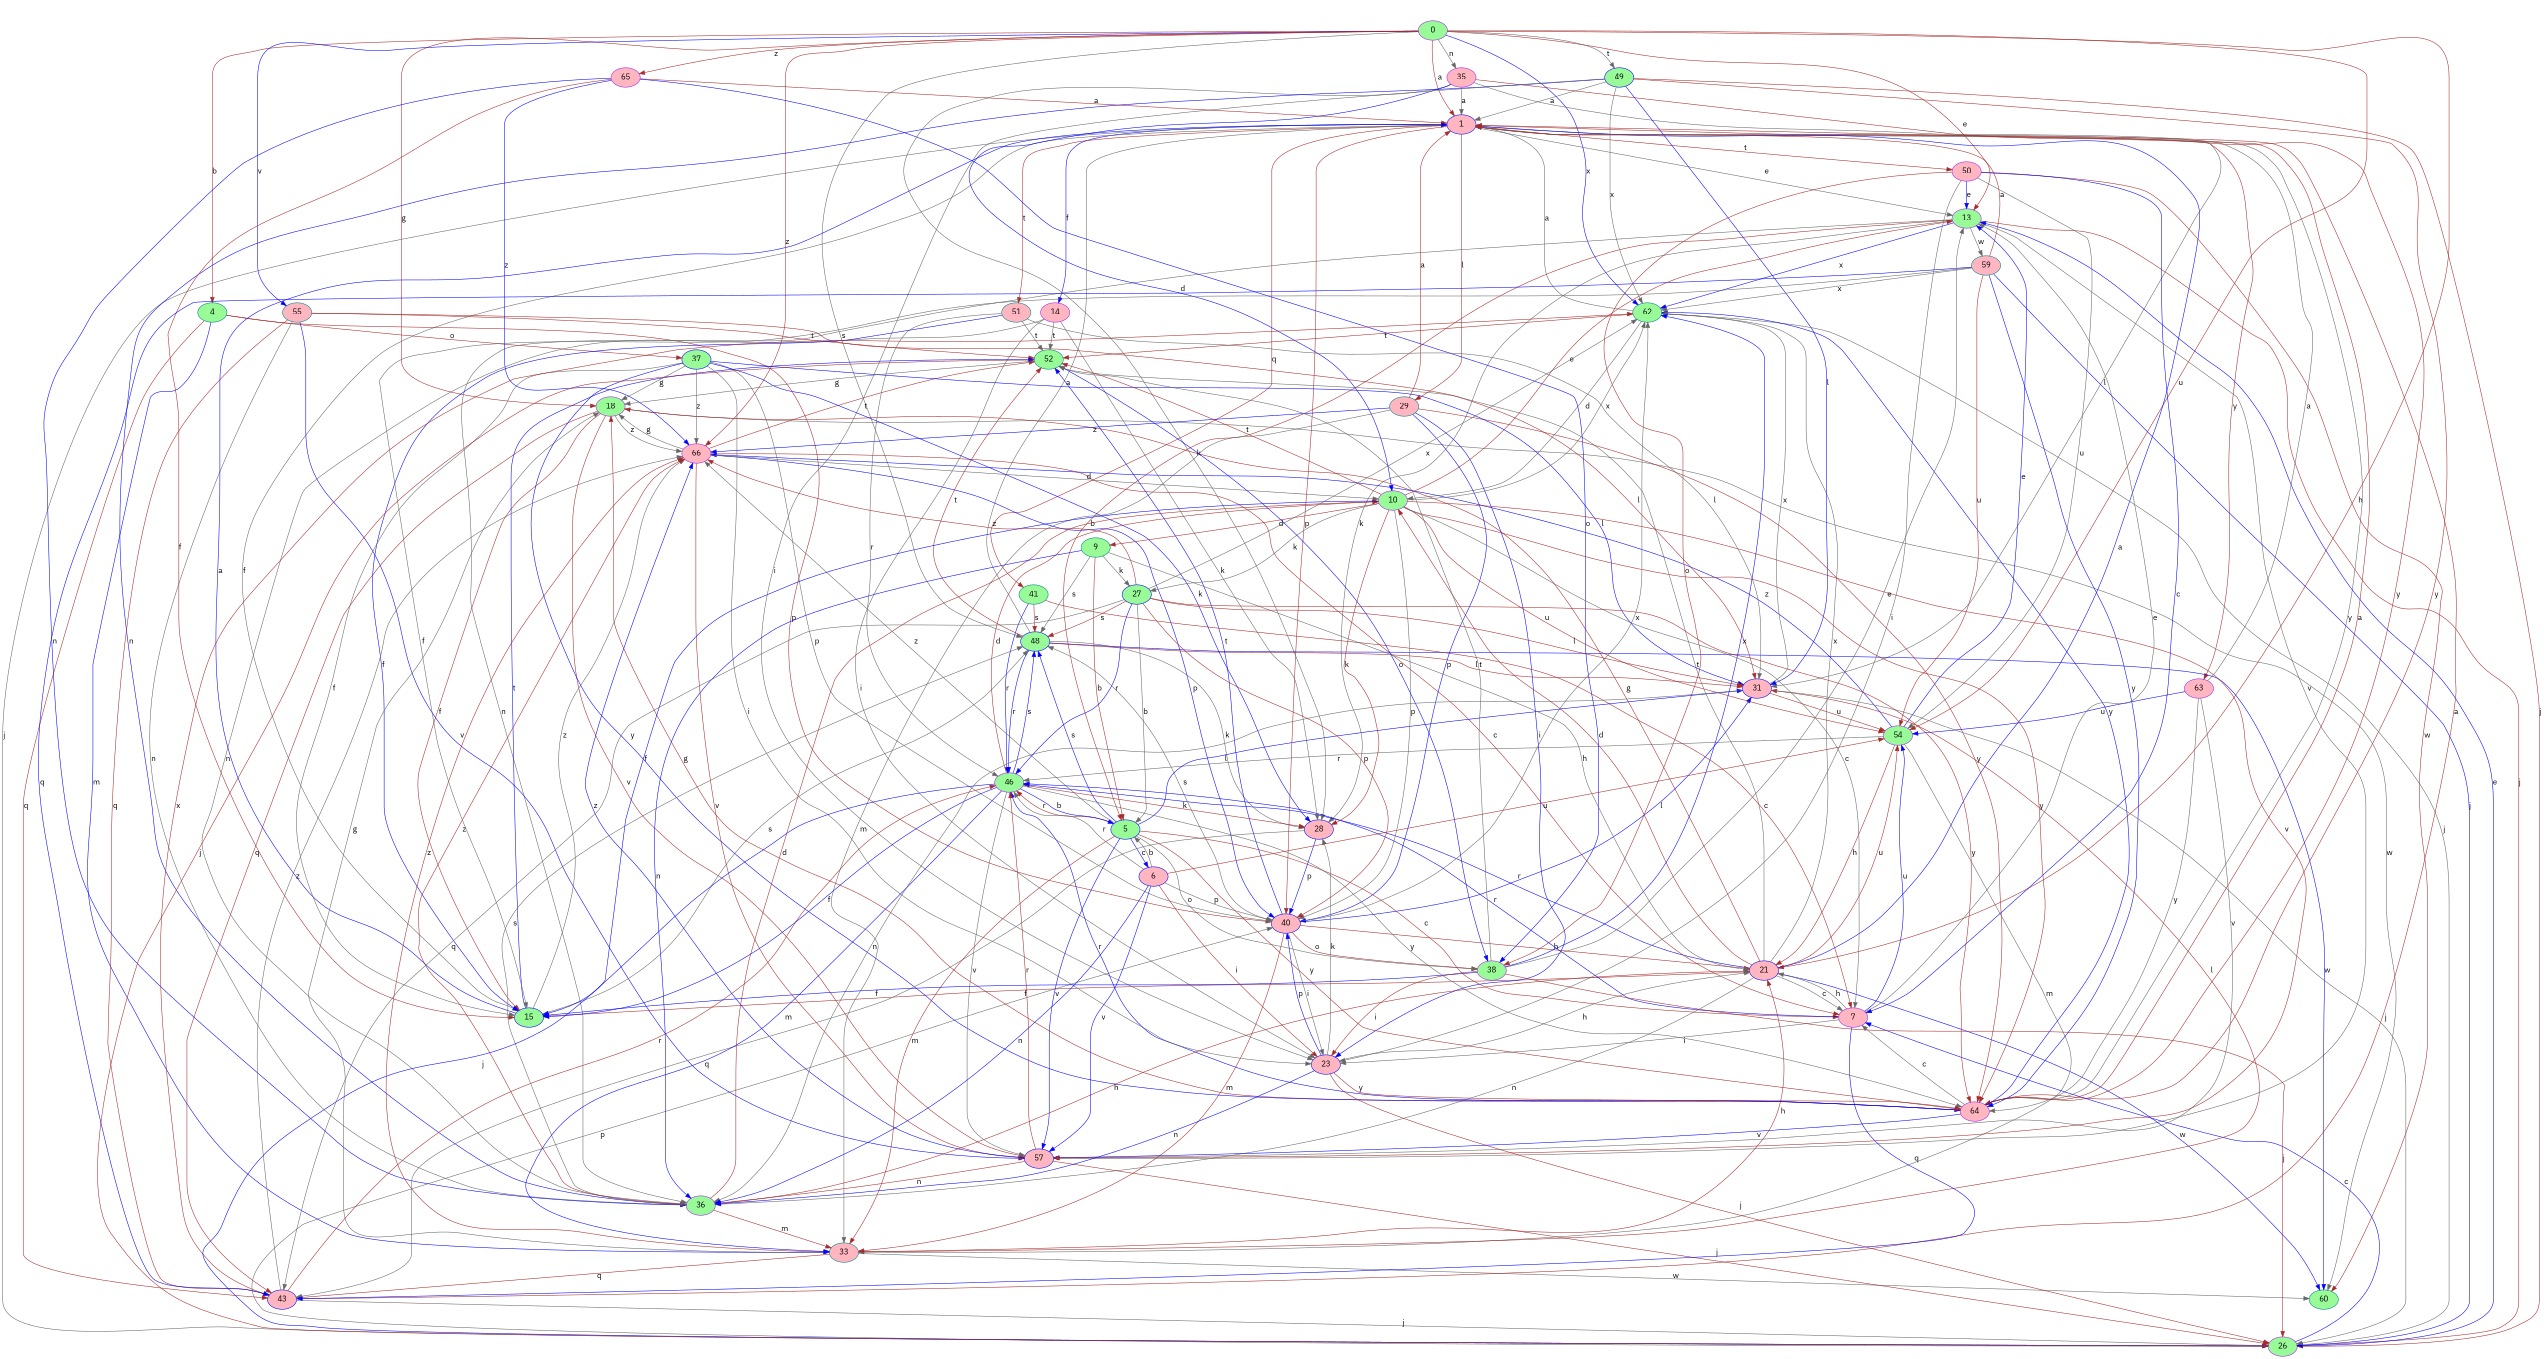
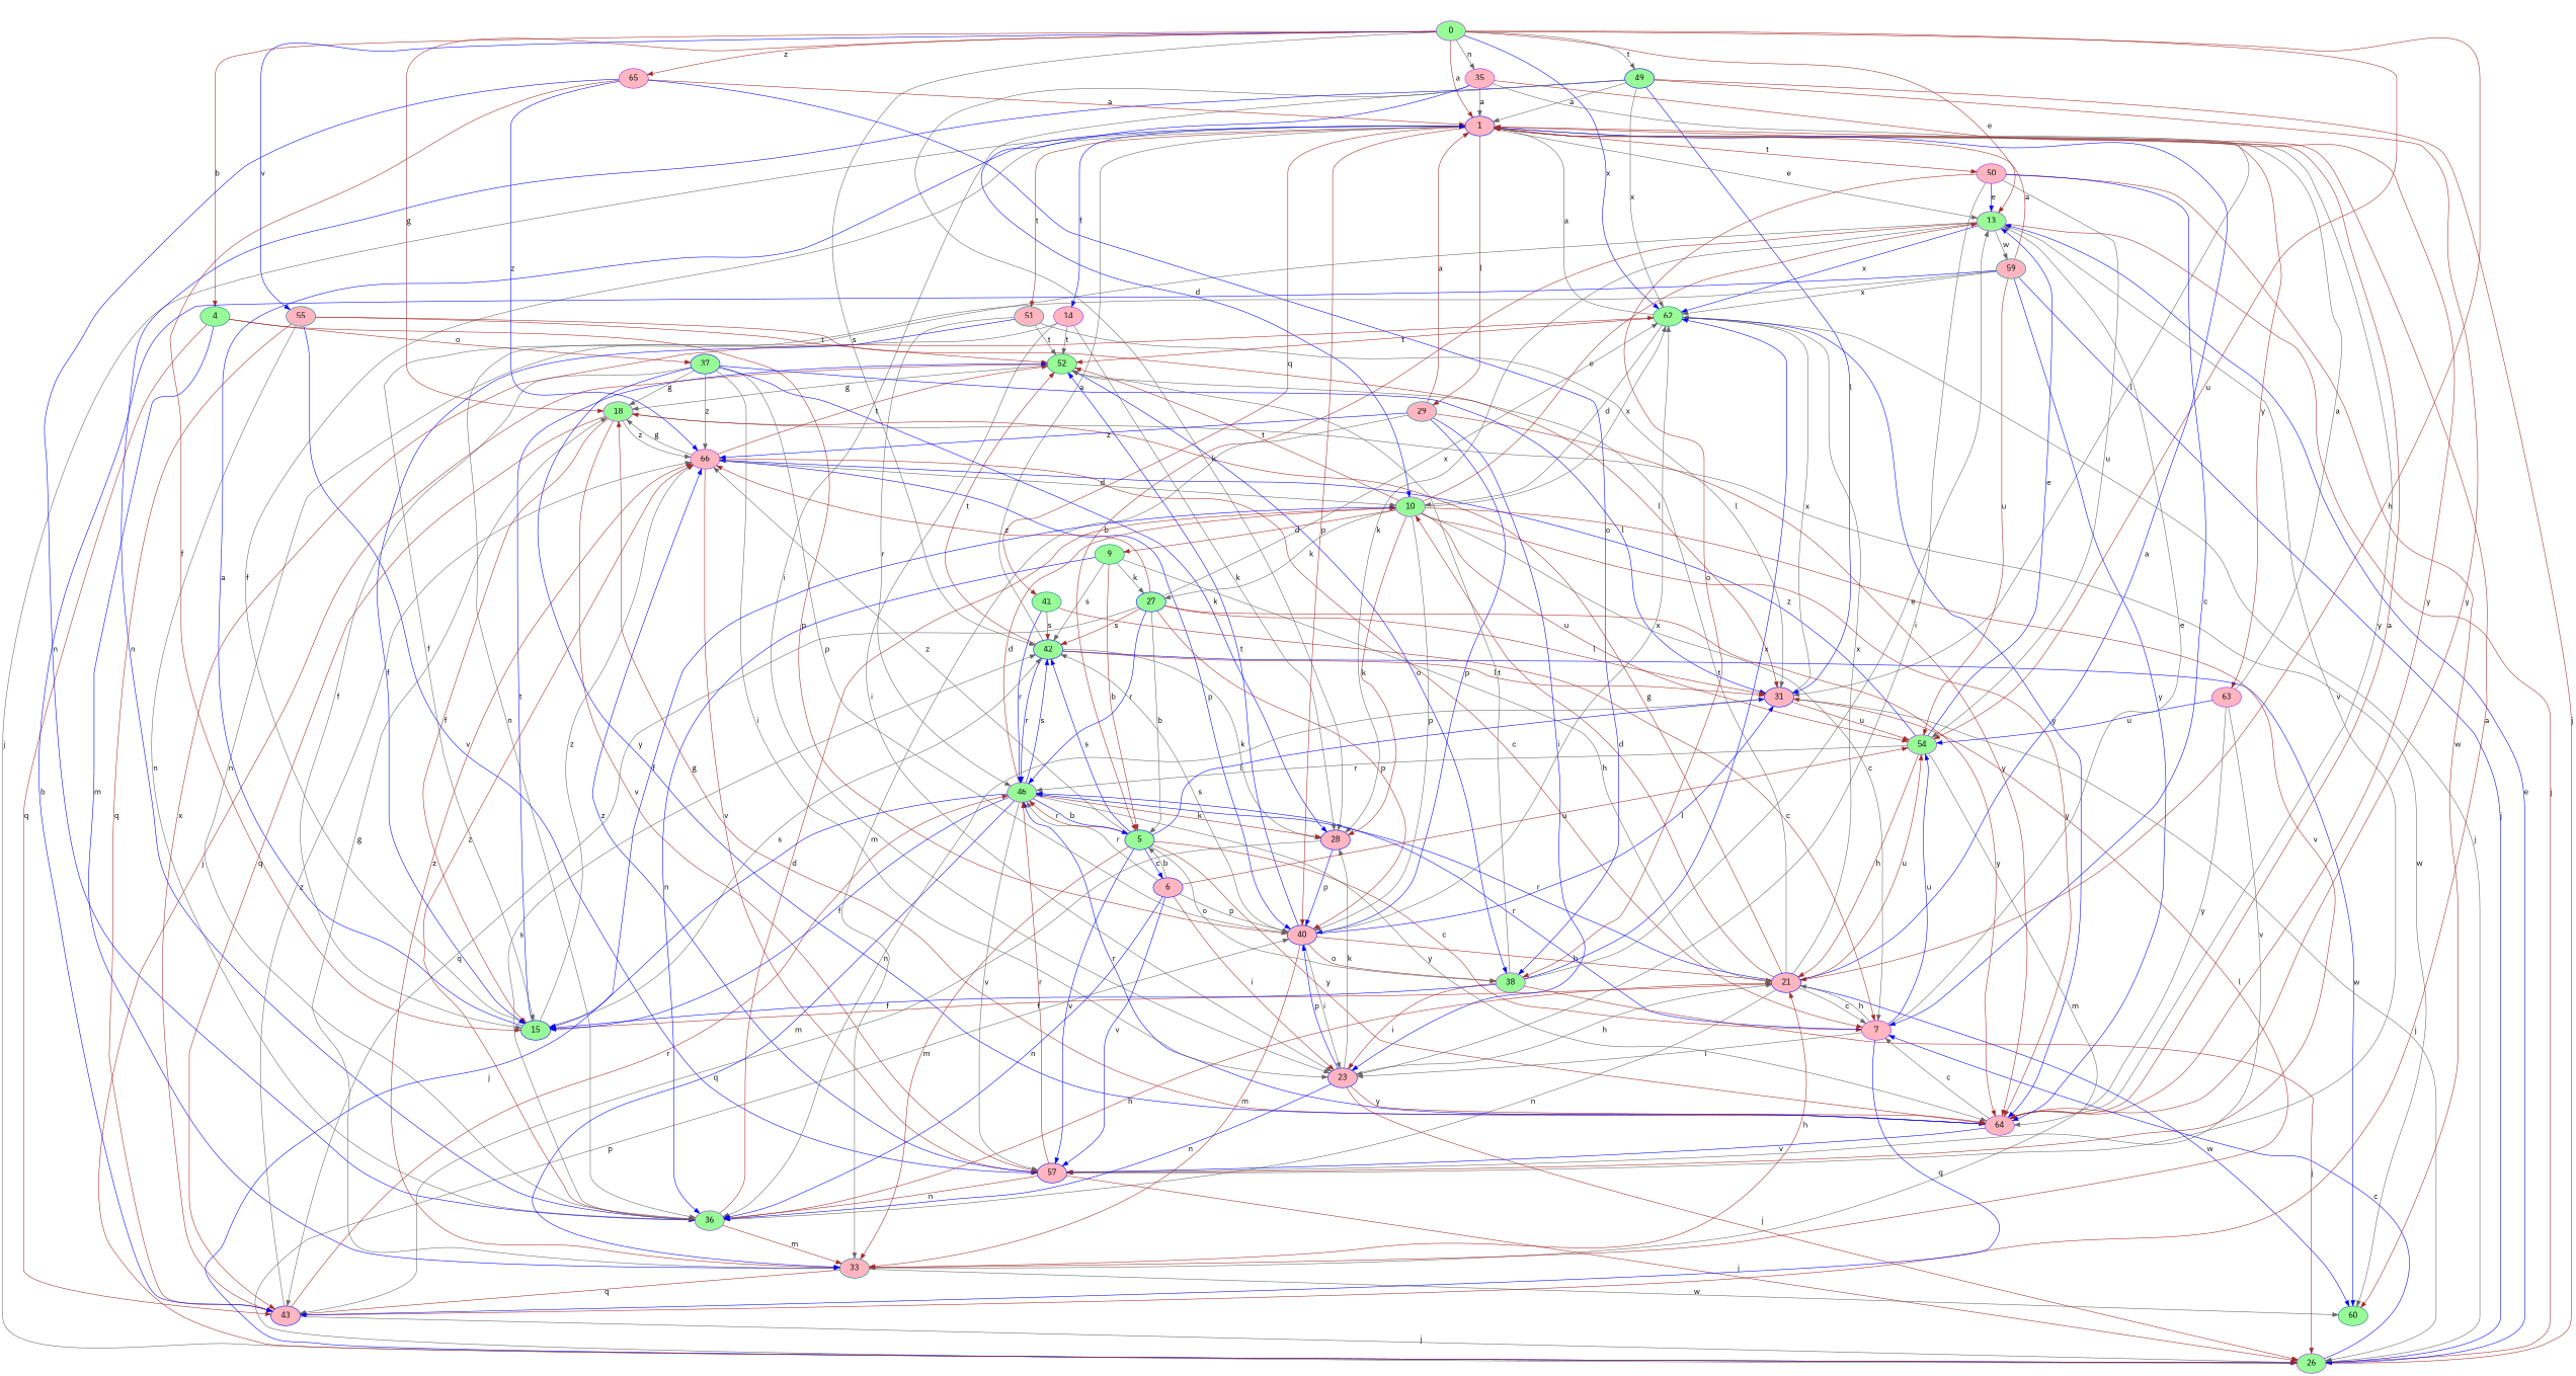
  strict digraph {
    fontname="IBM Plex Sans"
    node [color=purple fillcolor=lightpink fontname="IBM Plex Sans" style=filled]
    edge [color=brown fontname="IBM Plex Sans"]
    0 [fillcolor=palegreen]
    1 [color=blue]
    4 [color=teal fillcolor=palegreen]
    13 [fillcolor=palegreen]
    18 [fillcolor=palegreen]
    21 [color=blue]
    35
-   48 [color=blue fillcolor=palegreen]
+   48 [color=blue fillcolor=palegreen label=42]
    49 [color=blue fillcolor=palegreen]
    54 [fillcolor=palegreen]
    55 [color=teal]
    62 [color=teal fillcolor=palegreen]
    65
    66
    14
    15 [color=blue fillcolor=palegreen]
    26 [fillcolor=palegreen]
    29 [color=teal]
    40 [color=blue]
    41 [color=teal fillcolor=palegreen]
    50
    51 [color=teal]
    63
    64
    33 [color=teal]
    37 [color=blue fillcolor=palegreen]
    43 [color=blue]
    5 [color=blue fillcolor=palegreen]
    57 [color=blue]
    36 [fillcolor=palegreen]
    28 [color=blue]
    59 [color=teal]
    60 [color=teal fillcolor=palegreen]
    7
    46 [fillcolor=palegreen]
    10 [fillcolor=palegreen]
    52 [color=teal fillcolor=palegreen]
    31 [color=blue]
    23 [color=blue]
    38 [fillcolor=palegreen]
    6 [color=blue]
    9 [color=teal fillcolor=palegreen]
    27 [color=blue fillcolor=palegreen]
    0 -> 1 [label=a]
    0 -> 4 [label=b]
    0 -> 13 [label=e]
    0 -> 18 [label=g]
    0 -> 21 [label=h]
    0 -> 35 [color=gray40 label=n]
    0 -> 48 [color=gray40 label=s]
    0 -> 49 [color=gray40 label=t]
    0 -> 54 [label=u]
    0 -> 55 [color=blue label=v]
    0 -> 62 [color=blue label=x]
    0 -> 65 [label=z]
-   0 -> 66 [label=z]
    1 -> 13 [color=gray40 label=e]
    1 -> 14 [color=blue label=f]
    1 -> 15 [color=gray40 label=f]
    1 -> 26 [color=gray40 label=j]
    1 -> 29 [label=l]
    1 -> 40 [label=p]
    1 -> 41 [label=q]
    1 -> 50 [label=t]
    1 -> 51 [label=t]
    1 -> 63 [label=y]
    1 -> 64 [color=gray40 label=y]
    4 -> 40 [label=p]
    4 -> 33 [color=blue label=m]
    4 -> 37 [label=o]
    4 -> 43 [label=q]
    13 -> 62 [color=blue label=x]
    13 -> 26 [label=j]
    13 -> 5 [label=b]
    13 -> 57 [color=gray40 label=v]
    13 -> 36 [color=gray40 label=n]
    13 -> 28 [color=gray40 label=k]
    13 -> 59 [color=gray40 label=w]
    18 -> 66 [color=gray40 label=z]
    18 -> 15 [label=f]
    18 -> 43 [label=q]
    18 -> 57 [label=v]
    18 -> 60 [color=gray40 label=w]
    21 -> 1 [color=blue label=a]
    21 -> 18 [label=g]
    21 -> 54 [label=u]
    21 -> 62 [color=gray40 label=x]
    21 -> 15 [label=f]
    21 -> 36 [color=gray40 label=n]
    21 -> 60 [color=blue label=w]
    21 -> 7 [color=gray40 label=c]
    21 -> 46 [color=blue label=r]
    21 -> 10 [label=d]
    21 -> 52 [color=gray40 label=t]
    35 -> 1 [color=gray40 label=a]
    35 -> 64 [label=y]
    35 -> 28 [color=gray40 label=k]
    35 -> 10 [color=blue label=d]
    35 -> 31 [color=gray40 label=l]
    48 -> 1 [color=gray40 label=a]
    48 -> 28 [color=gray40 label=k]
    48 -> 60 [color=blue label=w]
    48 -> 46 [color=blue label=r]
    48 -> 52 [label=t]
    48 -> 31 [label=l]
    49 -> 1 [color=gray40 label=a]
    49 -> 62 [color=gray40 label=x]
    49 -> 26 [label=j]
    49 -> 64 [label=y]
    49 -> 36 [color=blue label=n]
    49 -> 31 [color=blue label=l]
    49 -> 23 [color=gray40 label=i]
    54 -> 13 [color=blue label=e]
    54 -> 21 [label=h]
    54 -> 66 [color=blue label=z]
    54 -> 33 [color=gray40 label=m]
    54 -> 46 [color=gray40 label=r]
    55 -> 43 [label=q]
    55 -> 57 [color=blue label=v]
    55 -> 36 [color=gray40 label=n]
    55 -> 52 [label=t]
    55 -> 31 [label=l]
    62 -> 1 [color=gray40 label=a]
    62 -> 26 [color=gray40 label=j]
-   64 -> 62 [color=blue label=y]
+   62 -> 64 [color=blue label=y]
    62 -> 10 [color=gray40 label=d]
    62 -> 52 [label=t]
    65 -> 1 [label=a]
    65 -> 66 [color=blue label=z]
    65 -> 15 [label=f]
    65 -> 36 [color=blue label=n]
    65 -> 38 [color=blue label=o]
    66 -> 18 [color=gray40 label=g]
    66 -> 40 [color=blue label=p]
    66 -> 57 [label=v]
    66 -> 7 [label=c]
    66 -> 10 [color=gray40 label=d]
    66 -> 52 [label=t]
    14 -> 36 [color=gray40 label=n]
    14 -> 28 [color=gray40 label=k]
    14 -> 52 [color=gray40 label=t]
    14 -> 23 [color=gray40 label=i]
    15 -> 1 [color=blue label=a]
    15 -> 48 [color=gray40 label=s]
    15 -> 66 [color=gray40 label=z]
    15 -> 52 [color=blue label=t]
    26 -> 13 [color=blue label=e]
    26 -> 40 [color=gray40 label=p]
    26 -> 7 [color=blue label=c]
    29 -> 1 [label=a]
    29 -> 66 [color=blue label=z]
    29 -> 40 [color=blue label=p]
    29 -> 64 [label=y]
    29 -> 33 [color=gray40 label=m]
    29 -> 23 [color=blue label=i]
    40 -> 21 [label=h]
    40 -> 48 [color=gray40 label=s]
    40 -> 62 [color=gray40 label=x]
    40 -> 33 [label=m]
    40 -> 52 [color=blue label=t]
    40 -> 31 [color=blue label=l]
    40 -> 23 [color=gray40 label=i]
    40 -> 38 [label=o]
    41 -> 48 [label=s]
    41 -> 7 [label=c]
    41 -> 46 [color=blue label=r]
    50 -> 13 [color=blue label=e]
    50 -> 54 [color=gray40 label=u]
    50 -> 60 [label=w]
    50 -> 7 [color=blue label=c]
    50 -> 23 [color=gray40 label=i]
    50 -> 38 [label=o]
    51 -> 15 [color=blue label=f]
    51 -> 46 [color=gray40 label=r]
    51 -> 52 [color=gray40 label=t]
    51 -> 31 [color=gray40 label=l]
    63 -> 1 [color=gray40 label=a]
    63 -> 54 [color=blue label=u]
    63 -> 64 [color=gray40 label=y]
    63 -> 57 [color=gray40 label=v]
    64 -> 1 [label=a]
    64 -> 18 [label=g]
    64 -> 57 [color=blue label=v]
    64 -> 7 [color=gray40 label=c]
    64 -> 46 [color=blue label=r]
    33 -> 18 [color=gray40 label=g]
    33 -> 21 [label=h]
    33 -> 66 [label=z]
    33 -> 43 [label=q]
    33 -> 60 [color=gray40 label=w]
    33 -> 31 [label=l]
    37 -> 18 [color=gray40 label=g]
    37 -> 66 [color=gray40 label=z]
    37 -> 15 [color=gray40 label=f]
    37 -> 40 [color=gray40 label=p]
    37 -> 64 [color=blue label=y]
    37 -> 28 [color=blue label=k]
    37 -> 31 [color=blue label=l]
    37 -> 23 [color=gray40 label=i]
    43 -> 1 [label=a]
    43 -> 62 [label=x]
    43 -> 66 [color=gray40 label=z]
    43 -> 26 [color=gray40 label=j]
    43 -> 46 [label=r]
    5 -> 48 [color=blue label=s]
    5 -> 66 [color=gray40 label=z]
    5 -> 64 [label=y]
    5 -> 33 [label=m]
    5 -> 57 [color=blue label=v]
    5 -> 7 [label=c]
    5 -> 46 [label=r]
    5 -> 31 [color=blue label=l]
    5 -> 38 [color=gray40 label=o]
    5 -> 6 [color=blue label=c]
    57 -> 66 [color=blue label=z]
    57 -> 26 [label=j]
    57 -> 36 [label=n]
    57 -> 46 [label=r]
    36 -> 21 [label=h]
    36 -> 48 [color=gray40 label=s]
    36 -> 66 [label=z]
    36 -> 33 [label=m]
    36 -> 10 [label=d]
    28 -> 40 [color=blue label=p]
    28 -> 43 [color=gray40 label=q]
    59 -> 1 [label=a]
    59 -> 54 [label=u]
    59 -> 62 [color=gray40 label=x]
    59 -> 15 [color=gray40 label=f]
    59 -> 26 [color=blue label=j]
    59 -> 64 [color=blue label=y]
-   59 -> 43 [color=blue label=q]
+   59 -> 43 [color=blue label=b]
    7 -> 13 [color=gray40 label=e]
    7 -> 21 [color=gray40 label=h]
    7 -> 54 [color=blue label=u]
    7 -> 43 [color=blue label=q]
    7 -> 46 [color=blue label=r]
    7 -> 23 [color=gray40 label=i]
    46 -> 48 [color=blue label=s]
    46 -> 15 [color=blue label=f]
    46 -> 26 [color=blue label=j]
    46 -> 64 [color=gray40 label=y]
    46 -> 33 [color=blue label=m]
    46 -> 5 [color=blue label=b]
    46 -> 57 [color=gray40 label=v]
    46 -> 28 [label=k]
    46 -> 10 [label=d]
    10 -> 13 [label=e]
    10 -> 54 [label=u]
    10 -> 62 [color=gray40 label=x]
    10 -> 15 [color=blue label=f]
    10 -> 40 [color=gray40 label=p]
    10 -> 64 [label=y]
    10 -> 57 [label=v]
    10 -> 28 [label=k]
    10 -> 7 [color=gray40 label=c]
    10 -> 52 [label=t]
    10 -> 9 [label=d]
    10 -> 27 [color=gray40 label=k]
    52 -> 18 [color=gray40 label=g]
    52 -> 26 [label=j]
    52 -> 38 [color=blue label=o]
    31 -> 54 [label=u]
    31 -> 62 [color=gray40 label=x]
    31 -> 26 [color=gray40 label=j]
    31 -> 36 [color=gray40 label=n]
    23 -> 21 [color=gray40 label=h]
    23 -> 26 [label=j]
    23 -> 40 [color=blue label=p]
    23 -> 64 [label=y]
    23 -> 36 [color=blue label=n]
    23 -> 28 [color=gray40 label=k]
    38 -> 13 [color=gray40 label=e]
    38 -> 62 [color=blue label=x]
    38 -> 15 [color=blue label=f]
    38 -> 26 [label=j]
    38 -> 52 [color=gray40 label=t]
    38 -> 23 [label=i]
    6 -> 54 [label=u]
    6 -> 40 [color=gray40 label=p]
    6 -> 5 [color=gray40 label=b]
    6 -> 57 [color=blue label=v]
    6 -> 36 [color=blue label=n]
    6 -> 46 [color=gray40 label=r]
    6 -> 23 [label=i]
    9 -> 21 [color=gray40 label=h]
    9 -> 48 [color=gray40 label=s]
    9 -> 5 [label=b]
    9 -> 36 [color=blue label=n]
    9 -> 27 [color=gray40 label=k]
    27 -> 48 [label=s]
    27 -> 62 [color=gray40 label=x]
    27 -> 66 [label=z]
    27 -> 40 [label=p]
    27 -> 64 [label=y]
    27 -> 43 [color=gray40 label=q]
    27 -> 5 [color=gray40 label=b]
    27 -> 46 [color=blue label=r]
    27 -> 31 [label=l]
  }
